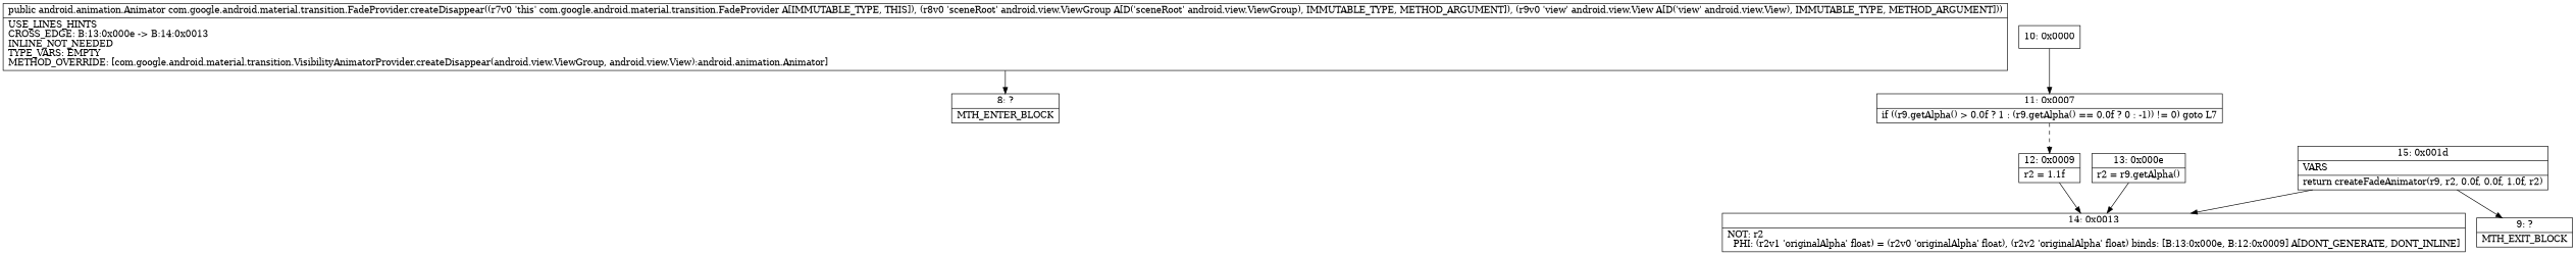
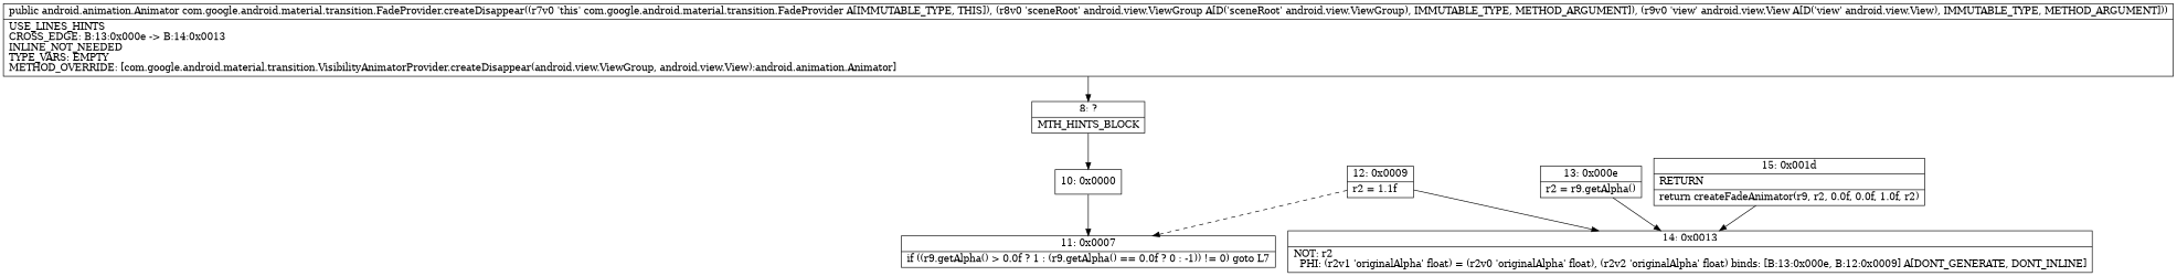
  digraph {
    node [shape=record]
-   n1 [label="{8\:\ ?|MTH_ENTER_BLOCK\l}"]
+   n1 [label="{8\:\ ?|MTH_HINTS_BLOCK\l}"]
    n2 [label="{10\:\ 0x0000}"]
    n3 [label="{11\:\ 0x0007|if ((r9.getAlpha() \> 0.0f ? 1 : (r9.getAlpha() == 0.0f ? 0 : \-1)) != 0) goto L7\l}"]
    n4 [label="{12\:\ 0x0009|r2 = 1.1f\l}"]
    n5 [label="{14\:\ 0x0013|NOT: r2 \l  PHI: (r2v1 'originalAlpha' float) = (r2v0 'originalAlpha' float), (r2v2 'originalAlpha' float) binds: [B:13:0x000e, B:12:0x0009] A[DONT_GENERATE, DONT_INLINE]\l}"]
    n6 [label="{13\:\ 0x000e|r2 = r9.getAlpha()\l}"]
-   n7 [label="{15\:\ 0x001d|VARS\l|return createFadeAnimator(r9, r2, 0.0f, 0.0f, 1.0f, r2)\l}"]
-   n8 [label="{9\:\ ?|MTH_EXIT_BLOCK\l}"]
+   n7 [label="{15\:\ 0x001d|RETURN\l|return createFadeAnimator(r9, r2, 0.0f, 0.0f, 1.0f, r2)\l}"]
    n9 [label="{public android.animation.Animator com.google.android.material.transition.FadeProvider.createDisappear((r7v0 'this' com.google.android.material.transition.FadeProvider A[IMMUTABLE_TYPE, THIS]), (r8v0 'sceneRoot' android.view.ViewGroup A[D('sceneRoot' android.view.ViewGroup), IMMUTABLE_TYPE, METHOD_ARGUMENT]), (r9v0 'view' android.view.View A[D('view' android.view.View), IMMUTABLE_TYPE, METHOD_ARGUMENT]))  | USE_LINES_HINTS\lCROSS_EDGE: B:13:0x000e \-\> B:14:0x0013\lINLINE_NOT_NEEDED\lTYPE_VARS: EMPTY\lMETHOD_OVERRIDE: [com.google.android.material.transition.VisibilityAnimatorProvider.createDisappear(android.view.ViewGroup, android.view.View):android.animation.Animator]\l}"]
+   n1 -> n2
    n2 -> n3
-   n3 -> n4 [style=dashed]
+   n4 -> n3 [style=dashed]
    n4 -> n5
    n6 -> n5
    n7 -> n5
-   n7 -> n8
    n9 -> n1
  }
